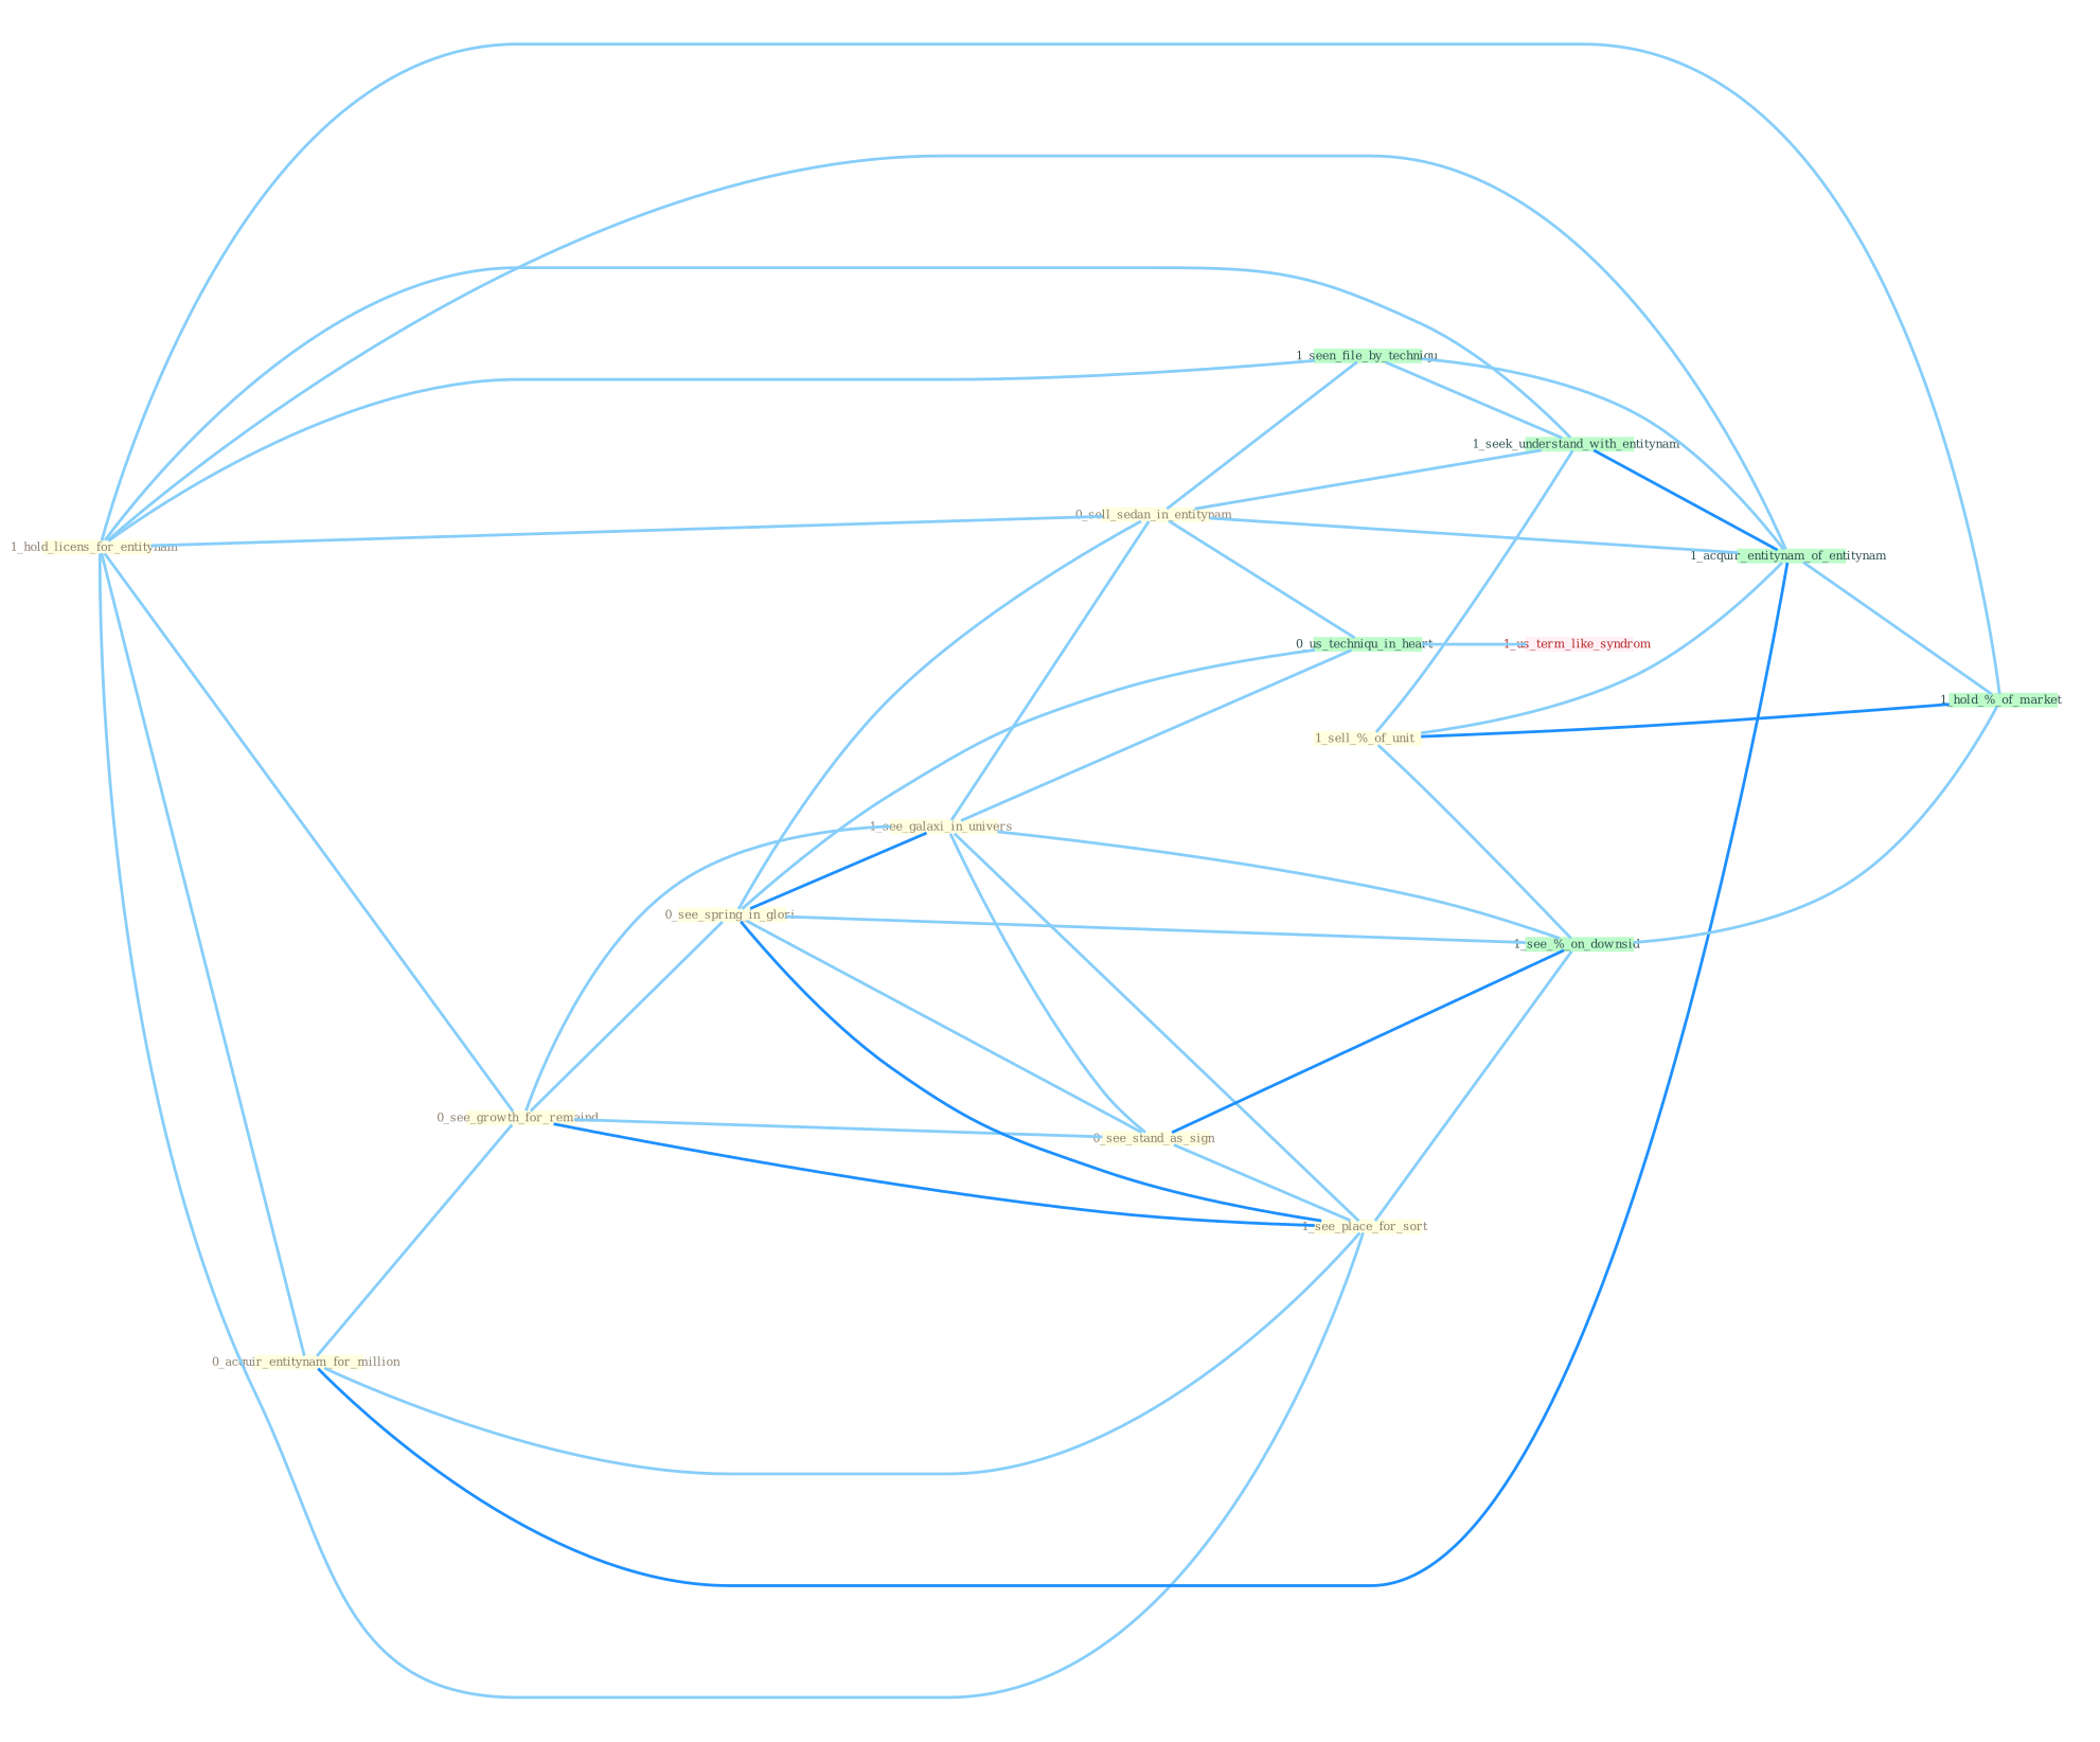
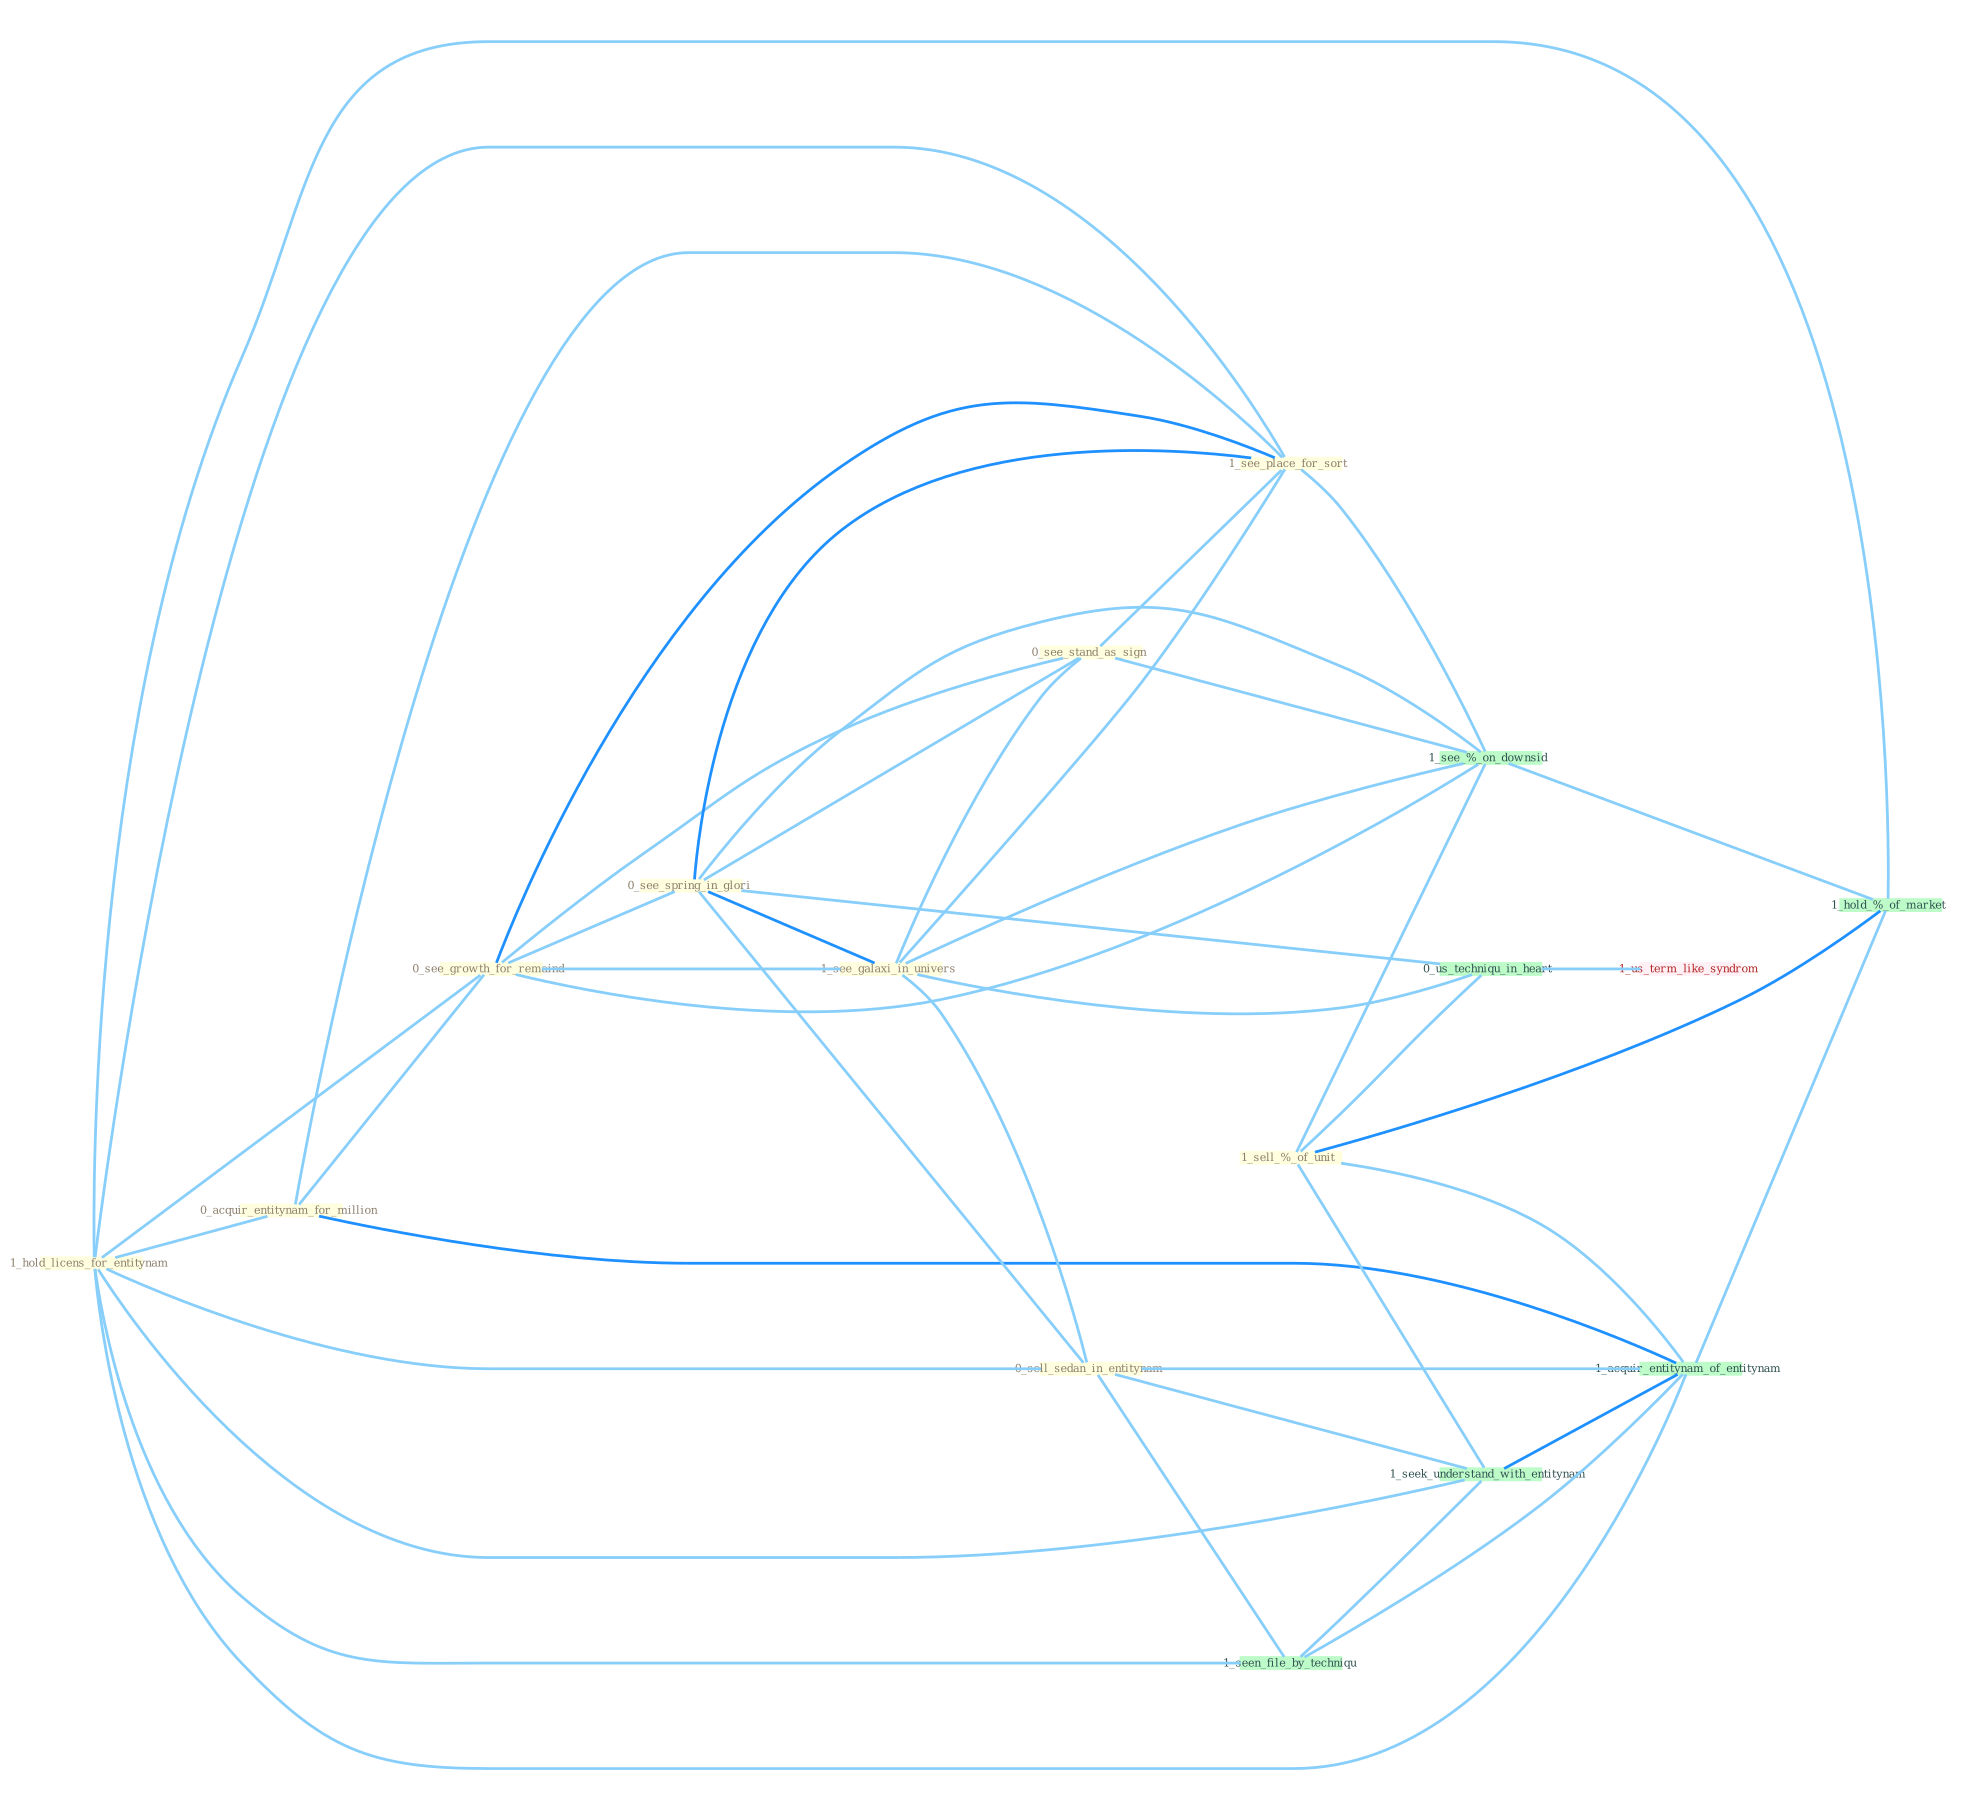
  graph {
    rankdir=LR
    node [color="#ffffe0" fixedsize=true fontcolor="#8b7d6b" fontsize=4 shape=polygon style=filled]
    edge [color="#87cefa" w=1]
    "1_hold_licens_for_entitynam " [height=.06 width=.5]
    "0_acquir_entitynam_for_million " [height=.06 width=.5]
    "0_see_growth_for_remaind " [height=.06 width=.5]
    "1_sell_%_of_unit " [height=.06 width=.5]
    "0_see_spring_in_glori " [height=.06 width=.5]
    "1_see_galaxi_in_univers " [height=.06 width=.5]
    "0_sell_sedan_in_entitynam " [height=.06 width=.5]
    "0_see_stand_as_sign " [height=.06 width=.5]
    "1_see_place_for_sort " [height=.06 width=.5]
    "1_us_term_like_syndrom " [color="#fff0f5" fontcolor="#b22222" height=.06 width=.5]
    n11 [color="#BDFCC9" fontcolor="#2f4f4f" height=.06 label="1_seen_file_by_techniqu" width=.5]
    "1_seek_understand_with_entitynam " [color="#BDFCC9" fontcolor="#2f4f4f" height=.06 width=.5]
    "1_acquir_entitynam_of_entitynam " [color="#BDFCC9" fontcolor="#2f4f4f" height=.06 width=.5]
    "1_hold_%_of_market " [color="#BDFCC9" fontcolor="#2f4f4f" height=.06 width=.5]
    "1_see_%_on_downsid " [color="#BDFCC9" fontcolor="#2f4f4f" height=.06 width=.5]
    "0_us_techniqu_in_heart " [color="#BDFCC9" fontcolor="#2f4f4f" height=.06 width=.5]
    subgraph sub_1 {
      "1_hold_licens_for_entitynam "
      "0_acquir_entitynam_for_million "
      "0_see_growth_for_remaind "
      "1_sell_%_of_unit "
      "0_see_spring_in_glori "
      "1_see_galaxi_in_univers "
      "0_sell_sedan_in_entitynam "
      "0_see_stand_as_sign "
      "1_see_place_for_sort "
    }
    subgraph sub_2 {
      "1_us_term_like_syndrom "
    }
    "1_hold_licens_for_entitynam " -- "0_acquir_entitynam_for_million "
    "1_hold_licens_for_entitynam " -- "0_see_growth_for_remaind "
    "1_hold_licens_for_entitynam " -- "0_sell_sedan_in_entitynam "
    "1_hold_licens_for_entitynam " -- "1_see_place_for_sort "
    "1_hold_licens_for_entitynam " -- n11
    "1_hold_licens_for_entitynam " -- "1_seek_understand_with_entitynam "
    "1_hold_licens_for_entitynam " -- "1_acquir_entitynam_of_entitynam "
    "1_hold_licens_for_entitynam " -- "1_hold_%_of_market "
    "0_acquir_entitynam_for_million " -- "0_see_growth_for_remaind "
    "0_acquir_entitynam_for_million " -- "1_see_place_for_sort "
    "0_acquir_entitynam_for_million " -- "1_acquir_entitynam_of_entitynam " [color="#1e90ff" w=2]
    "0_see_growth_for_remaind " -- "0_see_spring_in_glori "
    "0_see_growth_for_remaind " -- "1_see_galaxi_in_univers "
    "0_see_growth_for_remaind " -- "0_see_stand_as_sign "
    "0_see_growth_for_remaind " -- "1_see_place_for_sort " [color="#1e90ff" w=2]
+   "0_see_growth_for_remaind " -- "1_see_%_on_downsid "
    "1_sell_%_of_unit " -- "1_seek_understand_with_entitynam "
    "1_sell_%_of_unit " -- "1_acquir_entitynam_of_entitynam "
    "1_sell_%_of_unit " -- "1_hold_%_of_market " [color="#1e90ff" w=2]
    "1_sell_%_of_unit " -- "1_see_%_on_downsid "
    "0_see_spring_in_glori " -- "1_see_galaxi_in_univers " [color="#1e90ff" w=2]
    "0_see_spring_in_glori " -- "0_sell_sedan_in_entitynam "
    "0_see_spring_in_glori " -- "0_see_stand_as_sign "
    "0_see_spring_in_glori " -- "1_see_place_for_sort " [color="#1e90ff"]
    "0_see_spring_in_glori " -- "1_see_%_on_downsid "
    "0_see_spring_in_glori " -- "0_us_techniqu_in_heart "
    "1_see_galaxi_in_univers " -- "0_sell_sedan_in_entitynam "
    "1_see_galaxi_in_univers " -- "0_see_stand_as_sign "
    "1_see_galaxi_in_univers " -- "1_see_place_for_sort "
    "1_see_galaxi_in_univers " -- "1_see_%_on_downsid "
    "1_see_galaxi_in_univers " -- "0_us_techniqu_in_heart "
    "0_sell_sedan_in_entitynam " -- n11
    "0_sell_sedan_in_entitynam " -- "1_seek_understand_with_entitynam "
    "0_sell_sedan_in_entitynam " -- "1_acquir_entitynam_of_entitynam "
-   "0_sell_sedan_in_entitynam " -- "0_us_techniqu_in_heart "
+   "1_sell_%_of_unit " -- "0_us_techniqu_in_heart "
    "0_see_stand_as_sign " -- "1_see_place_for_sort "
-   "0_see_stand_as_sign " -- "1_see_%_on_downsid " [color="#1e90ff"]
+   "0_see_stand_as_sign " -- "1_see_%_on_downsid "
    "1_see_place_for_sort " -- "1_see_%_on_downsid "
    n11 -- "1_seek_understand_with_entitynam "
    n11 -- "1_acquir_entitynam_of_entitynam "
    "1_seek_understand_with_entitynam " -- "1_acquir_entitynam_of_entitynam " [color="#1e90ff"]
    "1_acquir_entitynam_of_entitynam " -- "1_hold_%_of_market "
    "1_see_%_on_downsid " -- "1_hold_%_of_market "
    "0_us_techniqu_in_heart " -- "1_us_term_like_syndrom "
  }
